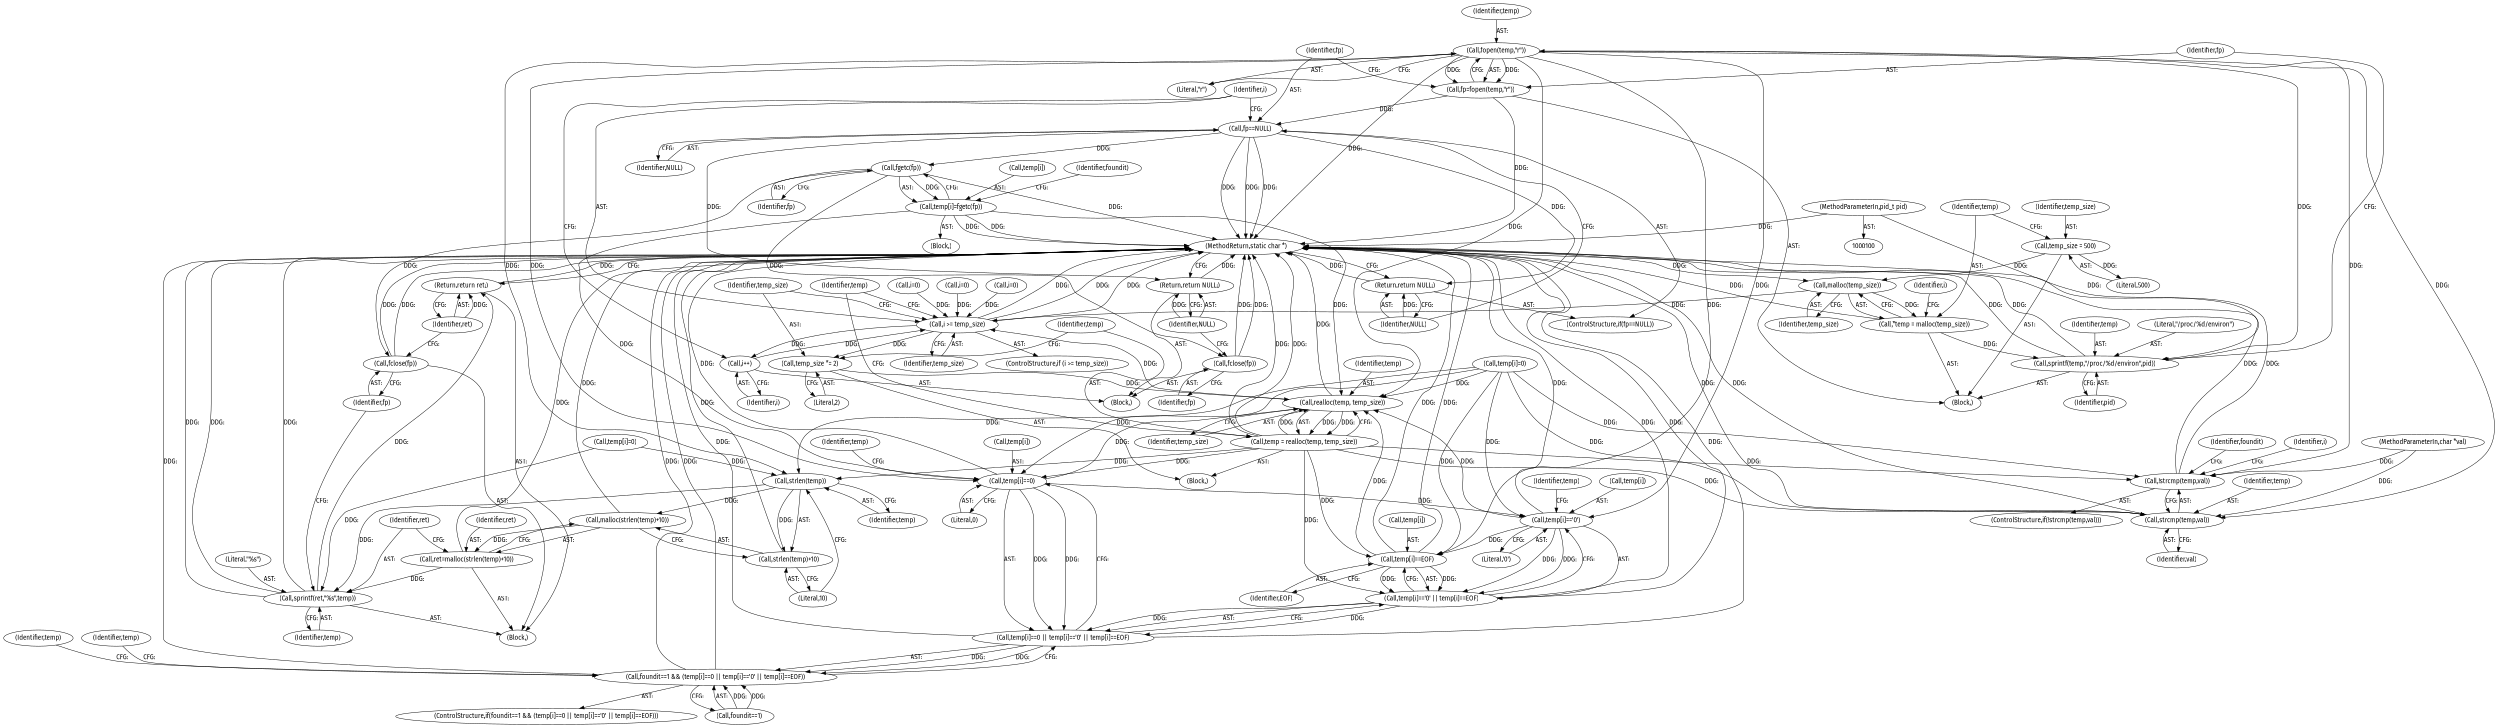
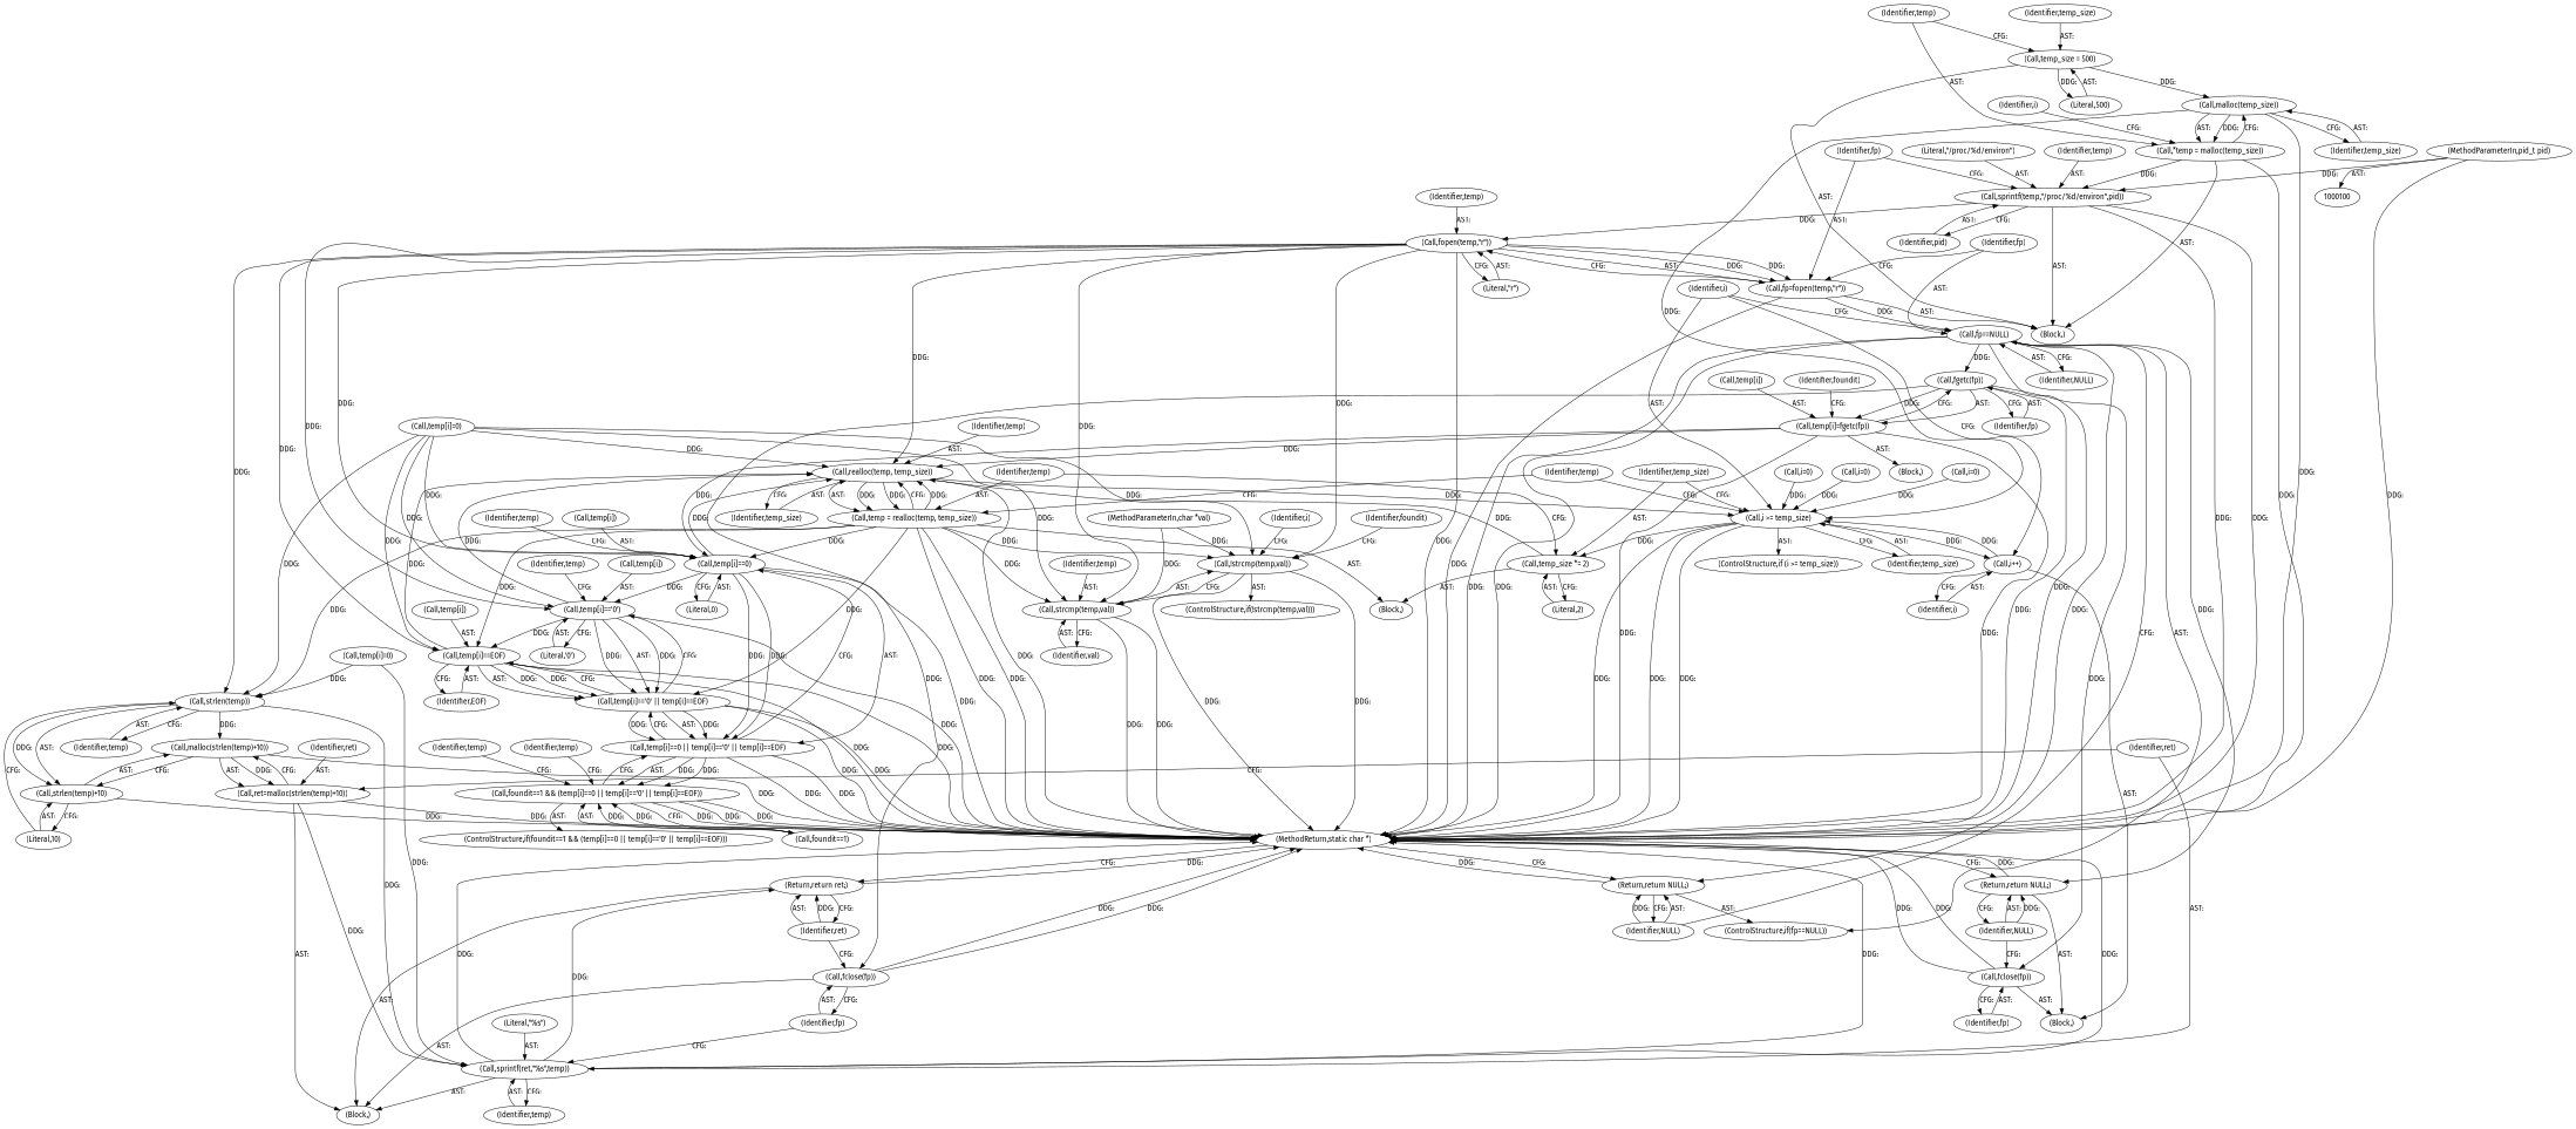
  digraph {
    fontname="Fira Sans"
    node [fontname="Fira Sans"]
    edge [fontname="Fira Sans"]
    n1 [label="(Call,fopen(temp,\"r\"))"]
    n2 [label="(Call,fp=fopen(temp,\"r\"))"]
    n3 [label="(Call,realloc(temp, temp_size))"]
    n4 [label="(Call,temp[i]==0)"]
    n5 [label="(Call,temp[i]=='\0')"]
    n6 [label="(Call,temp[i]==EOF)"]
    n7 [label="(Call,strlen(temp))"]
    n8 [label="(Call,!strcmp(temp,val))"]
    n9 [label="(Call,strcmp(temp,val))"]
    n10 [label="(Literal,\"r\")"]
    n11 [label="(MethodReturn,static char *)"]
    n12 [label="(Block,)"]
    n13 [label="(Call,fp==NULL)"]
    n14 [label="(Call,i >= temp_size)"]
    n15 [label="(Call,temp = realloc(temp, temp_size))"]
    n16 [label="(Identifier,temp_size)"]
    n17 [label="(Call,temp[i]==0 || temp[i]=='\0' || temp[i]==EOF)"]
    n18 [label="(Literal,0)"]
    n19 [label="(Call,temp[i]=='\0' || temp[i]==EOF)"]
    n20 [label="(Literal,'\0')"]
    n21 [label="(Identifier,EOF)"]
    n22 [label="(Call,malloc(strlen(temp)+10))"]
    n23 [label="(Call,sprintf(ret,\"%s\",temp))"]
    n24 [label="(Call,strlen(temp)+10)"]
    n25 [label="(Identifier,temp)"]
    n26 [label="(ControlStructure,if(!strcmp(temp,val)))"]
    n27 [label="(Identifier,val)"]
    n28 [label="(Return,return NULL;)"]
    n29 [label="(Return,return NULL;)"]
    n30 [label="(Return,return ret;)"]
    n31 [label="(Call,sprintf(temp,\"/proc/%d/environ\",pid))"]
    n32 [label="(Identifier,pid)"]
    n33 [label="(Call,*temp = malloc(temp_size))"]
    n34 [label="(Call,malloc(temp_size))"]
    n35 [label="(Identifier,temp_size)"]
    n36 [label="(Call,temp_size *= 2)"]
    n37 [label="(Call,i++)"]
    n38 [label="(ControlStructure,if (i >= temp_size))"]
    n39 [label="(Identifier,temp_size)"]
    n40 [label="(Call,temp_size = 500)"]
    n41 [label="(Literal,500)"]
    n42 [label="(MethodParameterIn,pid_t pid)"]
    1000100
    n44 [label="(Call,fgetc(fp))"]
    n45 [label="(ControlStructure,if(fp==NULL))"]
    n46 [label="(Identifier,NULL)"]
    n47 [label="(Identifier,NULL)"]
    n48 [label="(Call,temp[i]=fgetc(fp))"]
    n49 [label="(Call,fclose(fp))"]
    n50 [label="(Call,fclose(fp))"]
    n51 [label="(Identifier,fp)"]
    n52 [label="(Block,)"]
    n53 [label="(Identifier,NULL)"]
    n54 [label="(Block,)"]
    n55 [label="(Block,)"]
    n56 [label="(Identifier,fp)"]
    n57 [label="(Identifier,fp)"]
    n58 [label="(Block,)"]
    n59 [label="(Literal,2)"]
    n60 [label="(Identifier,i)"]
    n61 [label="(Call,foundit==1 && (temp[i]==0 || temp[i]=='\0' || temp[i]==EOF))"]
    n62 [label="(ControlStructure,if(foundit==1 && (temp[i]==0 || temp[i]=='\0' || temp[i]==EOF)))"]
    n63 [label="(Call,foundit==1)"]
    n64 [label="(Call,ret=malloc(strlen(temp)+10))"]
    n65 [label="(Identifier,temp)"]
    n66 [label="(Literal,10)"]
    n67 [label="(Identifier,ret)"]
    n68 [label="(Call,i=0)"]
    n69 [label="(Identifier,fp)"]
    n70 [label="(Call,temp[i])"]
    n71 [label="(Identifier,foundit)"]
    n72 [label="(Identifier,temp)"]
    n73 [label="(Call,temp[i])"]
    n74 [label="(Identifier,ret)"]
    n75 [label="(MethodParameterIn,char *val)"]
    n76 [label="(Identifier,temp)"]
    n77 [label="(Call,temp[i]=0)"]
    n78 [label="(Call,i=0)"]
    n79 [label="(Identifier,temp)"]
    n80 [label="(Call,i=0)"]
    n81 [label="(Call,temp[i])"]
    n82 [label="(Identifier,temp)"]
    n83 [label="(Identifier,temp)"]
    n84 [label="(Identifier,temp_size)"]
    n85 [label="(Identifier,temp)"]
    n86 [label="(Identifier,temp)"]
    n87 [label="(Identifier,i)"]
    n88 [label="(Identifier,fp)"]
    n89 [label="(Identifier,i)"]
    n90 [label="(Identifier,temp)"]
    n91 [label="(Identifier,ret)"]
    n92 [label="(Identifier,temp)"]
    n93 [label="(Call,temp[i])"]
    n94 [label="(Identifier,temp_size)"]
    n95 [label="(Literal,\"%s\")"]
    n96 [label="(Identifier,foundit)"]
    n97 [label="(Literal,\"/proc/%d/environ\")"]
    n98 [label="(Call,temp[i]=0)"]
    n99 [label="(Identifier,temp)"]
    n100 [label="(Identifier,i)"]
    n101 [label="(Identifier,temp)"]
    n1 -> n2 [label="AST: "]
    n1 -> n2 [label="DDG: "]
    n1 -> n2 [label="DDG: "]
    n1 -> n3 [label="DDG: "]
    n1 -> n4 [label="DDG: "]
    n1 -> n5 [label="DDG: "]
    n1 -> n6 [label="DDG: "]
    n1 -> n7 [label="DDG: "]
    n1 -> n8 [label="DDG: "]
    n1 -> n9 [label="DDG: "]
    n1 -> n10 [label="CFG: "]
    n1 -> n11 [label="DDG: "]
    n2 -> n1 [label="CFG: "]
    n2 -> n11 [label="DDG: "]
    n2 -> n12 [label="AST: "]
    n2 -> n13 [label="DDG: "]
    n3 -> n11 [label="DDG: "]
    n3 -> n14 [label="DDG: "]
    n3 -> n15 [label="AST: "]
    n3 -> n15 [label="DDG: "]
    n3 -> n15 [label="DDG: "]
    n3 -> n16 [label="CFG: "]
    n4 -> n3 [label="DDG: "]
    n4 -> n5 [label="DDG: "]
    n4 -> n11 [label="DDG: "]
    n4 -> n17 [label="AST: "]
    n4 -> n17 [label="DDG: "]
    n4 -> n17 [label="DDG: "]
    n4 -> n18 [label="CFG: "]
    n5 -> n3 [label="DDG: "]
    n5 -> n6 [label="DDG: "]
    n5 -> n11 [label="DDG: "]
    n5 -> n19 [label="AST: "]
    n5 -> n19 [label="DDG: "]
    n5 -> n19 [label="DDG: "]
    n5 -> n20 [label="CFG: "]
    n6 -> n3 [label="DDG: "]
    n6 -> n11 [label="DDG: "]
    n6 -> n11 [label="DDG: "]
    n6 -> n19 [label="AST: "]
    n6 -> n19 [label="DDG: "]
    n6 -> n19 [label="DDG: "]
    n6 -> n21 [label="CFG: "]
    n7 -> n22 [label="DDG: "]
    n7 -> n23 [label="DDG: "]
    n7 -> n24 [label="AST: "]
    n7 -> n24 [label="DDG: "]
    n7 -> n25 [label="CFG: "]
    n8 -> n9 [label="CFG: "]
    n8 -> n11 [label="DDG: "]
    n8 -> n11 [label="DDG: "]
    n8 -> n26 [label="AST: "]
    n9 -> n8 [label="AST: "]
    n9 -> n11 [label="DDG: "]
    n9 -> n11 [label="DDG: "]
    n9 -> n27 [label="CFG: "]
    n10 -> n1 [label="AST: "]
    n11 -> n28 [label="CFG: "]
    n11 -> n29 [label="CFG: "]
    n11 -> n30 [label="CFG: "]
    n13 -> n11 [label="DDG: "]
    n13 -> n11 [label="DDG: "]
    n13 -> n11 [label="DDG: "]
    n13 -> n28 [label="DDG: "]
    n13 -> n29 [label="DDG: "]
    n13 -> n44 [label="DDG: "]
    n13 -> n45 [label="AST: "]
    n13 -> n46 [label="CFG: "]
    n14 -> n11 [label="DDG: "]
    n14 -> n11 [label="DDG: "]
    n14 -> n11 [label="DDG: "]
    n14 -> n36 [label="DDG: "]
    n14 -> n37 [label="DDG: "]
    n14 -> n38 [label="AST: "]
    n14 -> n39 [label="CFG: "]
    n15 -> n3 [label="CFG: "]
    n15 -> n3 [label="DDG: "]
    n15 -> n4 [label="DDG: "]
    n15 -> n6 [label="DDG: "]
    n15 -> n7 [label="DDG: "]
    n15 -> n8 [label="DDG: "]
    n15 -> n9 [label="DDG: "]
    n15 -> n11 [label="DDG: "]
    n15 -> n11 [label="DDG: "]
    n15 -> n19 [label="DDG: "]
    n15 -> n58 [label="AST: "]
    n16 -> n3 [label="AST: "]
    n17 -> n4 [label="CFG: "]
    n17 -> n11 [label="DDG: "]
    n17 -> n11 [label="DDG: "]
    n17 -> n19 [label="CFG: "]
    n17 -> n61 [label="AST: "]
    n17 -> n61 [label="DDG: "]
    n17 -> n61 [label="DDG: "]
    n18 -> n4 [label="AST: "]
    n19 -> n5 [label="CFG: "]
    n19 -> n6 [label="CFG: "]
    n19 -> n11 [label="DDG: "]
    n19 -> n11 [label="DDG: "]
    n19 -> n17 [label="AST: "]
    n19 -> n17 [label="DDG: "]
    n19 -> n17 [label="DDG: "]
    n20 -> n5 [label="AST: "]
    n21 -> n6 [label="AST: "]
    n22 -> n11 [label="DDG: "]
    n22 -> n24 [label="CFG: "]
    n22 -> n64 [label="AST: "]
    n22 -> n64 [label="DDG: "]
    n23 -> n11 [label="DDG: "]
    n23 -> n11 [label="DDG: "]
    n23 -> n11 [label="DDG: "]
    n23 -> n30 [label="DDG: "]
    n23 -> n55 [label="AST: "]
    n23 -> n65 [label="CFG: "]
    n24 -> n11 [label="DDG: "]
    n24 -> n22 [label="AST: "]
    n24 -> n66 [label="CFG: "]
    n25 -> n7 [label="AST: "]
    n27 -> n9 [label="AST: "]
    n28 -> n11 [label="DDG: "]
    n28 -> n45 [label="AST: "]
    n28 -> n47 [label="CFG: "]
    n29 -> n11 [label="DDG: "]
    n29 -> n52 [label="AST: "]
    n29 -> n53 [label="CFG: "]
    n30 -> n11 [label="DDG: "]
    n30 -> n55 [label="AST: "]
    n30 -> n67 [label="CFG: "]
    n31 -> n1 [label="DDG: "]
    n31 -> n11 [label="DDG: "]
    n31 -> n11 [label="DDG: "]
    n31 -> n12 [label="AST: "]
    n31 -> n32 [label="CFG: "]
    n32 -> n31 [label="AST: "]
    n33 -> n11 [label="DDG: "]
    n33 -> n12 [label="AST: "]
    n33 -> n31 [label="DDG: "]
    n33 -> n34 [label="CFG: "]
-   n11 -> n34 [label="DDG: "]
+   n34 -> n11 [label="DDG: "]
    n34 -> n14 [label="DDG: "]
    n34 -> n33 [label="AST: "]
    n34 -> n33 [label="DDG: "]
    n34 -> n35 [label="CFG: "]
    n35 -> n34 [label="AST: "]
    n36 -> n3 [label="DDG: "]
    n36 -> n58 [label="AST: "]
    n36 -> n59 [label="CFG: "]
    n37 -> n14 [label="DDG: "]
    n37 -> n52 [label="AST: "]
    n37 -> n60 [label="CFG: "]
    n39 -> n14 [label="AST: "]
    n40 -> n12 [label="AST: "]
    n40 -> n34 [label="DDG: "]
    n40 -> n41 [label="DDG: "]
    n41 -> n40 [label="AST: "]
    n42 -> n11 [label="DDG: "]
    n42 -> n31 [label="DDG: "]
    n42 -> 1000100 [label="AST: "]
    n44 -> n11 [label="DDG: "]
    n44 -> n48 [label="AST: "]
    n44 -> n48 [label="DDG: "]
    n44 -> n49 [label="DDG: "]
    n44 -> n50 [label="DDG: "]
    n44 -> n51 [label="CFG: "]
    n46 -> n13 [label="AST: "]
    n47 -> n13 [label="CFG: "]
    n47 -> n28 [label="AST: "]
    n47 -> n28 [label="DDG: "]
    n48 -> n3 [label="DDG: "]
    n48 -> n4 [label="DDG: "]
    n48 -> n11 [label="DDG: "]
    n48 -> n11 [label="DDG: "]
    n48 -> n44 [label="CFG: "]
    n48 -> n54 [label="AST: "]
    n49 -> n11 [label="DDG: "]
    n49 -> n11 [label="DDG: "]
    n49 -> n55 [label="AST: "]
    n49 -> n56 [label="CFG: "]
    n50 -> n11 [label="DDG: "]
    n50 -> n11 [label="DDG: "]
    n50 -> n52 [label="AST: "]
    n50 -> n57 [label="CFG: "]
    n51 -> n44 [label="AST: "]
    n53 -> n29 [label="AST: "]
    n53 -> n29 [label="DDG: "]
    n53 -> n50 [label="CFG: "]
    n56 -> n23 [label="CFG: "]
    n56 -> n49 [label="AST: "]
    n57 -> n50 [label="AST: "]
    n59 -> n36 [label="AST: "]
    n60 -> n37 [label="AST: "]
    n61 -> n11 [label="DDG: "]
    n61 -> n11 [label="DDG: "]
    n61 -> n11 [label="DDG: "]
    n61 -> n17 [label="CFG: "]
    n61 -> n62 [label="AST: "]
    n61 -> n63 [label="CFG: "]
    n63 -> n61 [label="AST: "]
    n63 -> n61 [label="DDG: "]
    n63 -> n61 [label="DDG: "]
    n64 -> n11 [label="DDG: "]
    n64 -> n22 [label="CFG: "]
    n64 -> n23 [label="DDG: "]
    n64 -> n55 [label="AST: "]
    n65 -> n23 [label="AST: "]
    n66 -> n7 [label="CFG: "]
    n66 -> n24 [label="AST: "]
    n67 -> n30 [label="AST: "]
    n67 -> n30 [label="DDG: "]
    n67 -> n49 [label="CFG: "]
    n68 -> n14 [label="DDG: "]
    n69 -> n2 [label="AST: "]
    n69 -> n31 [label="CFG: "]
    n70 -> n6 [label="AST: "]
    n71 -> n48 [label="CFG: "]
    n72 -> n14 [label="CFG: "]
    n72 -> n15 [label="CFG: "]
    n73 -> n48 [label="AST: "]
    n74 -> n64 [label="AST: "]
    n75 -> n8 [label="DDG: "]
    n75 -> n9 [label="DDG: "]
    n76 -> n61 [label="CFG: "]
    n77 -> n7 [label="DDG: "]
    n77 -> n23 [label="DDG: "]
    n78 -> n14 [label="DDG: "]
    n79 -> n3 [label="AST: "]
    n80 -> n14 [label="DDG: "]
    n81 -> n4 [label="AST: "]
    n82 -> n4 [label="CFG: "]
    n83 -> n61 [label="CFG: "]
    n84 -> n40 [label="AST: "]
    n85 -> n9 [label="AST: "]
    n86 -> n33 [label="AST: "]
    n86 -> n40 [label="CFG: "]
    n87 -> n33 [label="CFG: "]
    n88 -> n2 [label="CFG: "]
    n88 -> n13 [label="AST: "]
    n89 -> n13 [label="CFG: "]
    n89 -> n14 [label="AST: "]
    n89 -> n37 [label="CFG: "]
    n90 -> n1 [label="AST: "]
    n91 -> n23 [label="AST: "]
    n91 -> n64 [label="CFG: "]
    n92 -> n5 [label="CFG: "]
    n93 -> n5 [label="AST: "]
    n94 -> n14 [label="CFG: "]
    n94 -> n36 [label="AST: "]
    n95 -> n23 [label="AST: "]
    n96 -> n8 [label="CFG: "]
    n97 -> n31 [label="AST: "]
    n98 -> n3 [label="DDG: "]
    n98 -> n4 [label="DDG: "]
    n98 -> n5 [label="DDG: "]
    n98 -> n6 [label="DDG: "]
    n98 -> n7 [label="DDG: "]
    n98 -> n8 [label="DDG: "]
    n98 -> n9 [label="DDG: "]
    n99 -> n31 [label="AST: "]
    n100 -> n8 [label="CFG: "]
    n101 -> n15 [label="AST: "]
    n101 -> n36 [label="CFG: "]
  }
